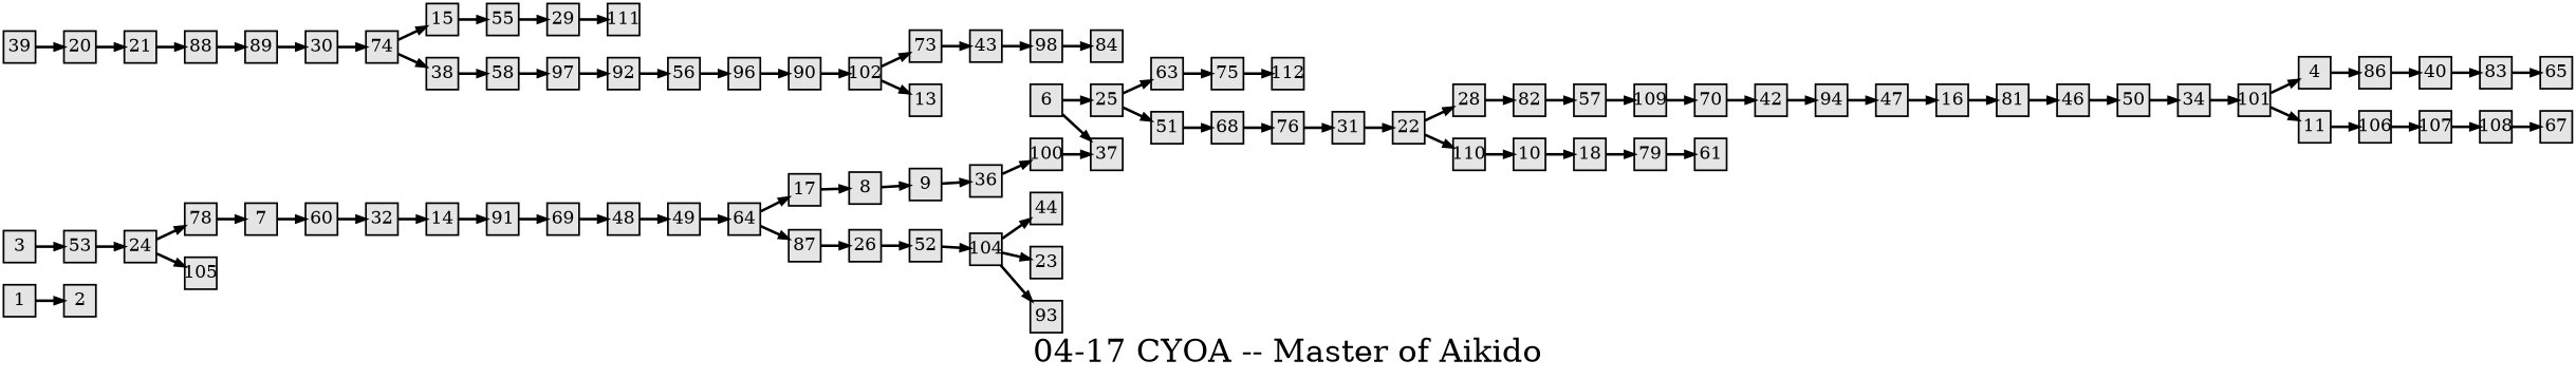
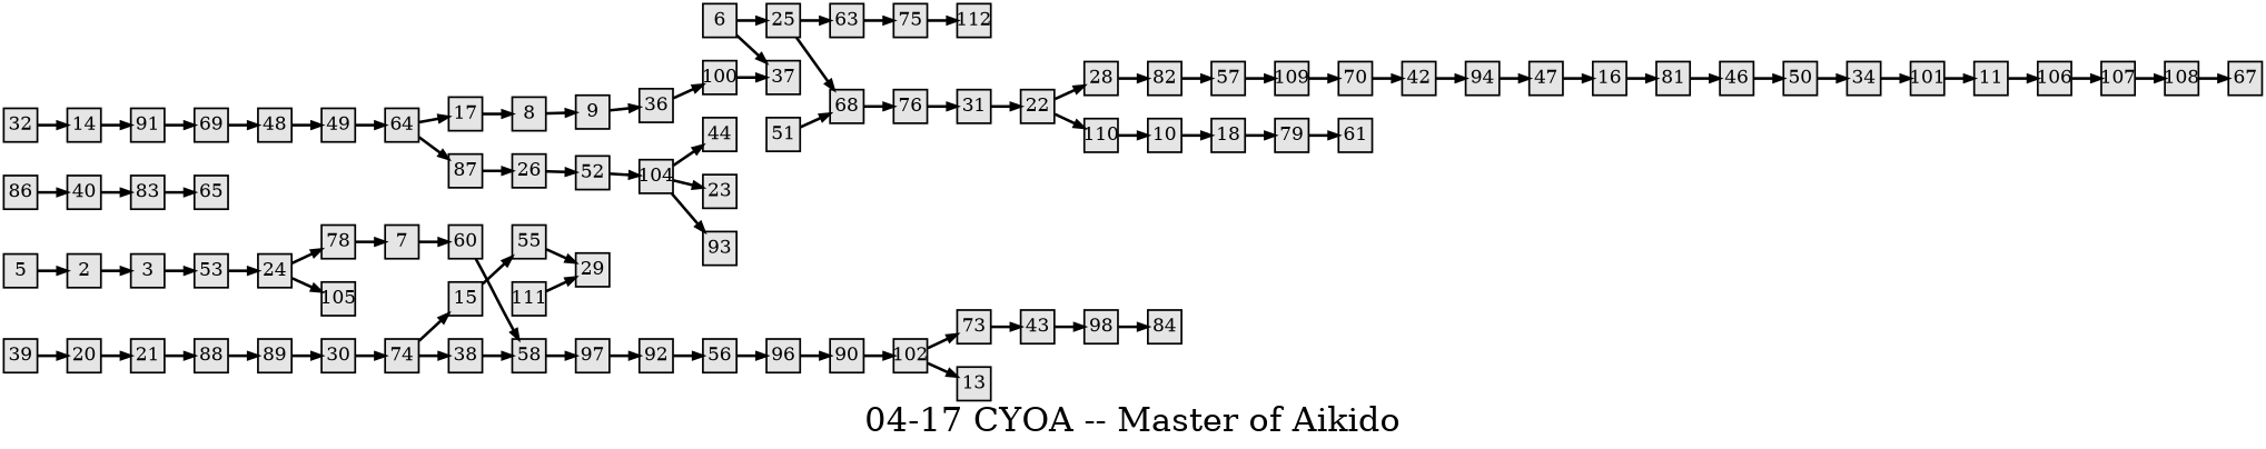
  digraph {
    fontsize=36
    label="04-17 CYOA -- Master of Aikido"
    nodesep=0.35
    ordering=out
    rankdir=LR
    ranksep=0.45
    node [fillcolor=grey90 fixedsize=true fontsize=20 labelfloat=true margin="0,0" penwidth=2 regular=true shape=rect style=filled]
    edge [fontsize=12 labelfloat=true penwidth=3]
-   1
+   1 [label=5]
    2
    3
    53
    24
    78
    105
-   4
    86
    40
    83
    6
    25
    37
    63
    51
    75
    68
    7
    60
    32
    14
    8
    9
    36
    100
    10
    18
    79
    61
    11
    106
    107
    108
    91
    69
    48
    15
    55
    29
    111
    16
    81
    46
    39
    20
    50
    17
    21
    88
    89
    30
    22
    28
    110
    82
    57
    112
    76
    26
    52
    104
    44
    23
    93
    109
    74
    38
    58
    31
    34
    101
    97
    92
    65
    42
    94
    47
    43
    98
    84
    49
    64
    87
    56
    96
    90
    102
    70
    73
    13
    67
    1 -> 2
+   2 -> 3
    3 -> 53
    53 -> 24
    24 -> 78
    24 -> 105
    78 -> 7
-   4 -> 86
    86 -> 40
    40 -> 83
    83 -> 65
    6 -> 25
    6 -> 37
    25 -> 63
-   25 -> 51
+   25 -> 68
    63 -> 75
    51 -> 68
    75 -> 112
    68 -> 76
    7 -> 60
-   60 -> 32
+   60 -> 58
    32 -> 14
    14 -> 91
    8 -> 9
    9 -> 36
    36 -> 100
    100 -> 37
    10 -> 18
    18 -> 79
    79 -> 61
    11 -> 106
    106 -> 107
    107 -> 108
    108 -> 67
    91 -> 69
    69 -> 48
    48 -> 49
    15 -> 55
    55 -> 29
-   29 -> 111
+   111 -> 29
    16 -> 81
    81 -> 46
    46 -> 50
    39 -> 20
    20 -> 21
    50 -> 34
    17 -> 8
    21 -> 88
    88 -> 89
    89 -> 30
    30 -> 74
    22 -> 28
    22 -> 110
    28 -> 82
    110 -> 10
    82 -> 57
    57 -> 109
    76 -> 31
    26 -> 52
    52 -> 104
    104 -> 44
    104 -> 23
    104 -> 93
    109 -> 70
    74 -> 15
    74 -> 38
    38 -> 58
    58 -> 97
    31 -> 22
    34 -> 101
-   101 -> 4
    101 -> 11
    97 -> 92
    92 -> 56
    42 -> 94
    94 -> 47
    47 -> 16
    43 -> 98
    98 -> 84
    49 -> 64
    64 -> 17
    64 -> 87
    87 -> 26
    56 -> 96
    96 -> 90
    90 -> 102
    102 -> 73
    102 -> 13
    70 -> 42
    73 -> 43
  }
